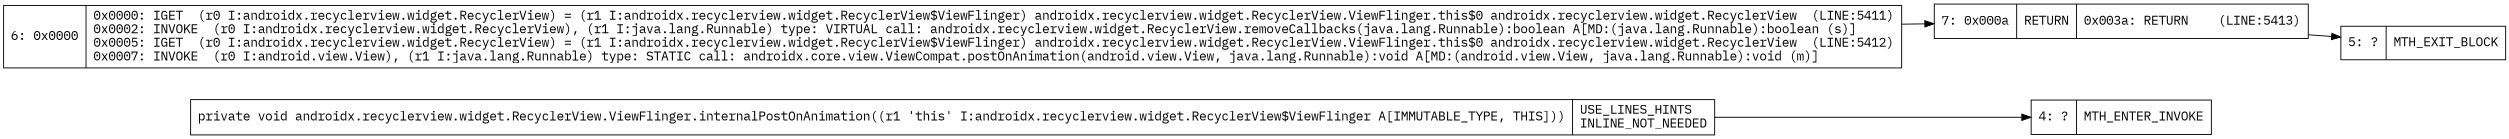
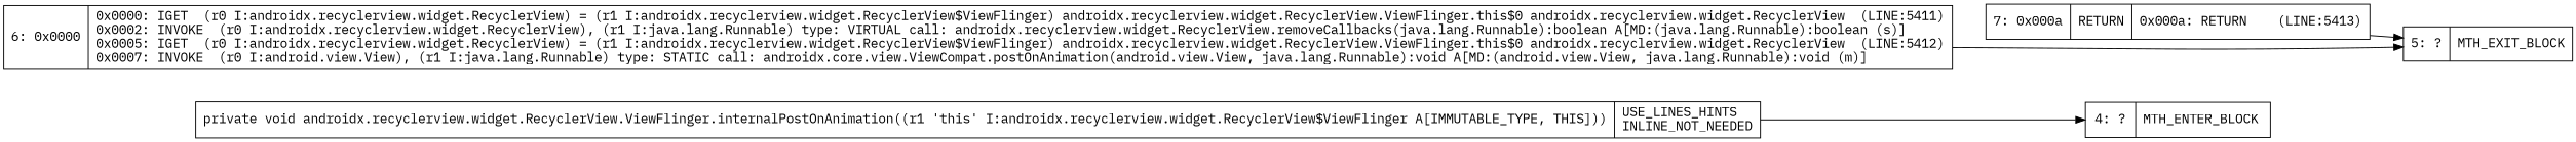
  digraph {
    fontname="IBM Plex Mono"
    rankdir=LR
    node [fontname="IBM Plex Mono" shape=record]
    edge [fontname="IBM Plex Mono"]
-   n1 [label="{4\:\ ?|MTH_ENTER_INVOKE\l}"]
+   n1 [label="{4\:\ ?|MTH_ENTER_BLOCK\l}"]
    n2 [label="{6\:\ 0x0000|0x0000: IGET  (r0 I:androidx.recyclerview.widget.RecyclerView) = (r1 I:androidx.recyclerview.widget.RecyclerView$ViewFlinger) androidx.recyclerview.widget.RecyclerView.ViewFlinger.this$0 androidx.recyclerview.widget.RecyclerView  (LINE:5411)\l0x0002: INVOKE  (r0 I:androidx.recyclerview.widget.RecyclerView), (r1 I:java.lang.Runnable) type: VIRTUAL call: androidx.recyclerview.widget.RecyclerView.removeCallbacks(java.lang.Runnable):boolean A[MD:(java.lang.Runnable):boolean (s)]\l0x0005: IGET  (r0 I:androidx.recyclerview.widget.RecyclerView) = (r1 I:androidx.recyclerview.widget.RecyclerView$ViewFlinger) androidx.recyclerview.widget.RecyclerView.ViewFlinger.this$0 androidx.recyclerview.widget.RecyclerView  (LINE:5412)\l0x0007: INVOKE  (r0 I:android.view.View), (r1 I:java.lang.Runnable) type: STATIC call: androidx.core.view.ViewCompat.postOnAnimation(android.view.View, java.lang.Runnable):void A[MD:(android.view.View, java.lang.Runnable):void (m)]\l}"]
-   n3 [label="{7\:\ 0x000a|RETURN\l|0x003a: RETURN    (LINE:5413)\l}"]
+   n3 [label="{7\:\ 0x000a|RETURN\l|0x000a: RETURN    (LINE:5413)\l}"]
    n4 [label="{5\:\ ?|MTH_EXIT_BLOCK\l}"]
    n5 [label="{private void androidx.recyclerview.widget.RecyclerView.ViewFlinger.internalPostOnAnimation((r1 'this' I:androidx.recyclerview.widget.RecyclerView$ViewFlinger A[IMMUTABLE_TYPE, THIS]))  | USE_LINES_HINTS\lINLINE_NOT_NEEDED\l}"]
-   n2 -> n3
+   n2 -> n4
    n3 -> n4
    n5 -> n1
  }
